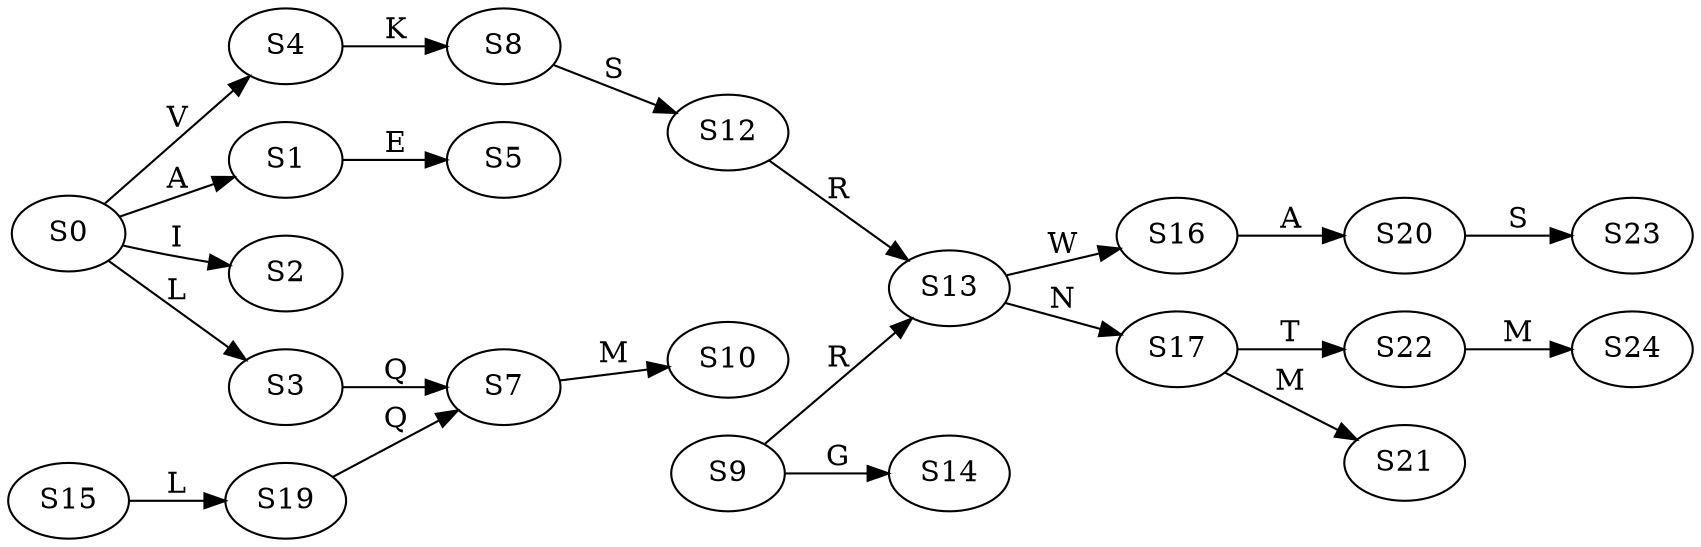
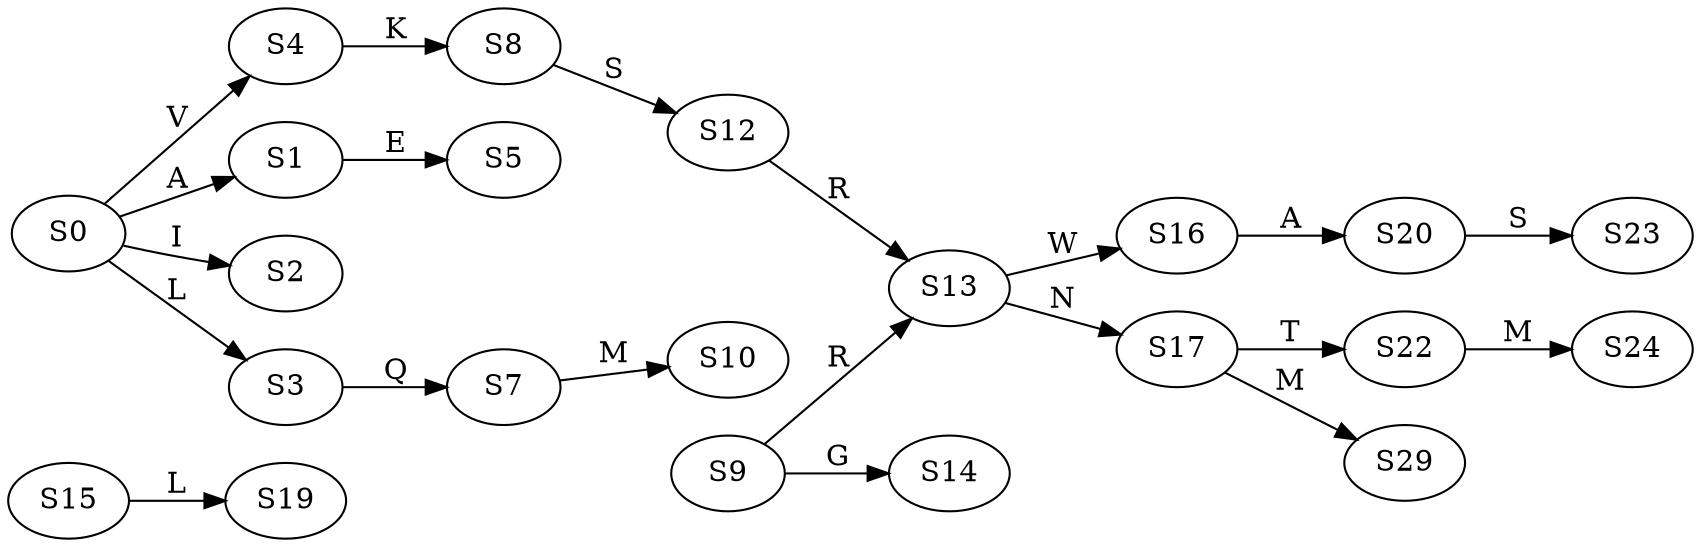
  strict digraph {
    rankdir=LR
    S0
    S1
    S2
    S3
    S4
    S5
    S7
    S8
    S10
    S12
    S9
    S13
    S14
    S16
    S17
    S15
    S19
    S20
-   S21
+   S21 [label=S29]
    S22
    S23
    S24
    S0 -> S1 [label=A]
    S0 -> S2 [label=I]
    S0 -> S3 [label=L]
    S0 -> S4 [label=V]
    S1 -> S5 [label=E]
    S3 -> S7 [label=Q]
    S4 -> S8 [label=K]
    S7 -> S10 [label=M]
    S8 -> S12 [label=S]
    S12 -> S13 [label=R]
    S9 -> S13 [label=R]
    S9 -> S14 [label=G]
    S13 -> S16 [label=W]
    S13 -> S17 [label=N]
    S16 -> S20 [label=A]
    S17 -> S21 [label=M]
    S17 -> S22 [label=T]
    S15 -> S19 [label=L]
-   S19 -> S7 [label=Q]
    S20 -> S23 [label=S]
    S22 -> S24 [label=M]
  }
